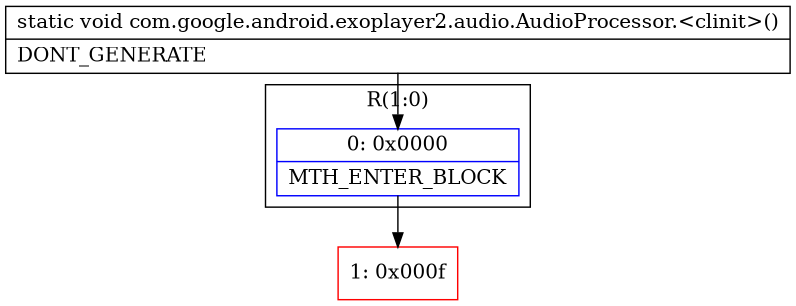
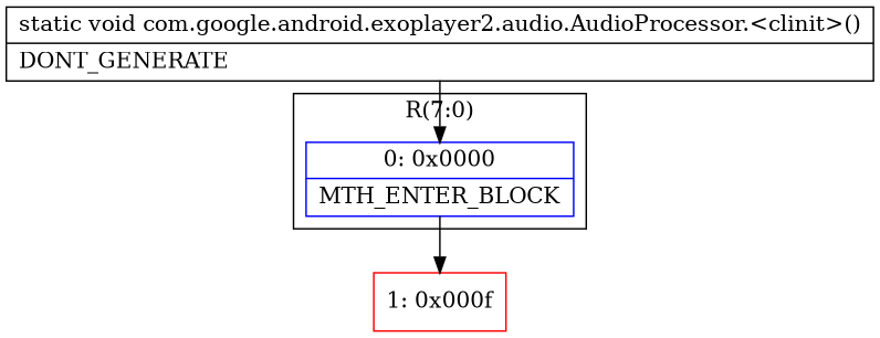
  digraph {
    node [shape=record]
    n1 [color=blue label="{0\:\ 0x0000|MTH_ENTER_BLOCK\l}"]
    n2 [color=red label="{1\:\ 0x000f}"]
    n3 [label="{static void com.google.android.exoplayer2.audio.AudioProcessor.\<clinit\>()  | DONT_GENERATE\l}"]
    subgraph cluster_1 {
-     label="R(1:0)"
+     label="R(7:0)"
      n1
    }
    n1 -> n2
    n3 -> n1
  }
